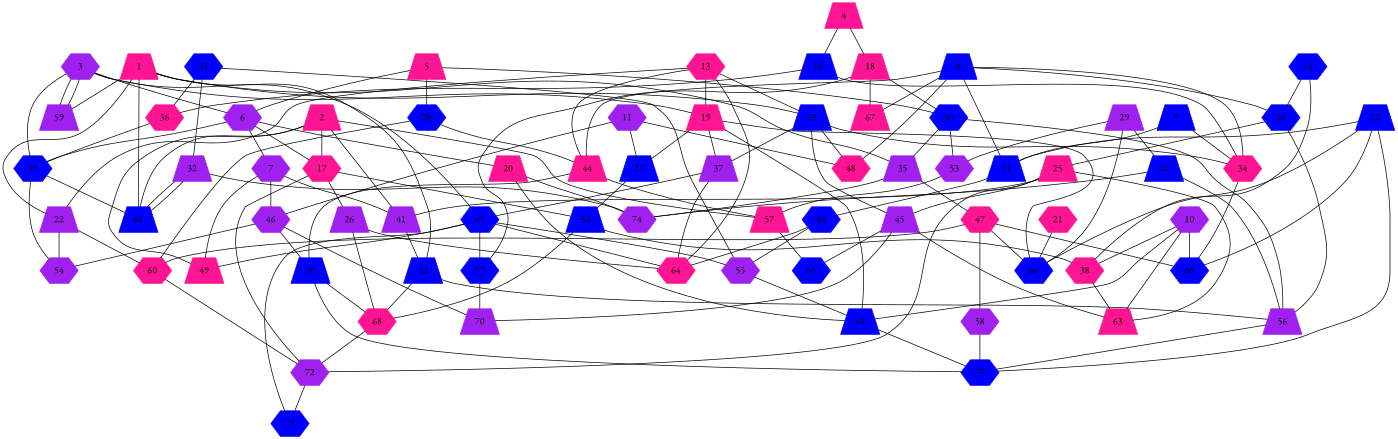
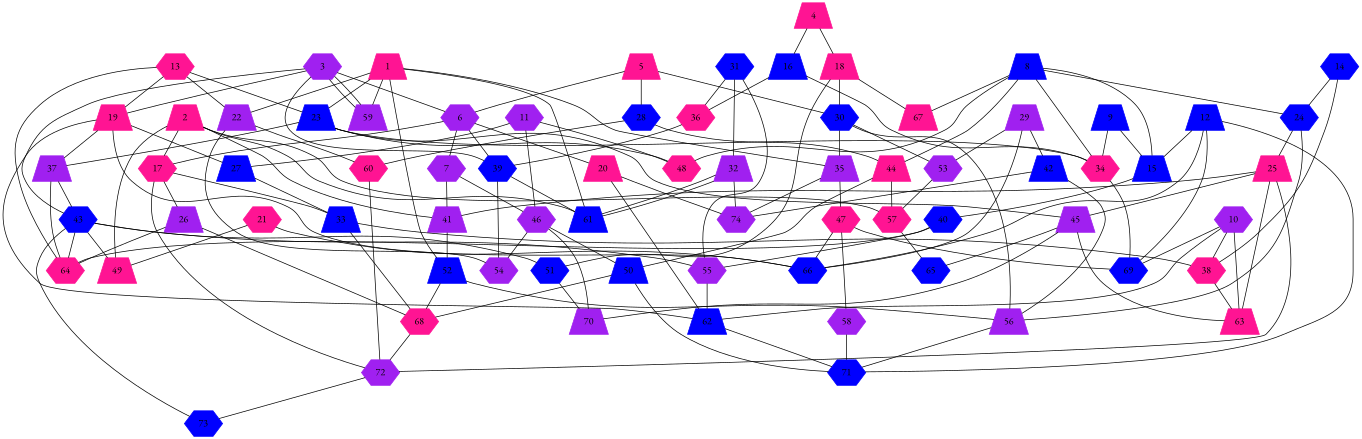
  graph {
    fontname="EB Garamond"
    node [color=blue fontname="EB Garamond" shape=hexagon style=filled]
    edge [fontname="EB Garamond"]
    1 [color=deeppink shape=trapezium]
    22 [color=purple shape=trapezium]
    23 [shape=trapezium]
    35 [color=purple shape=trapezium]
    52 [shape=trapezium]
    59 [color=purple shape=trapezium]
    61 [shape=trapezium]
    54 [color=purple]
    60 [color=deeppink]
    34 [color=deeppink]
    48 [color=deeppink]
    37 [color=purple shape=trapezium]
    45 [color=purple shape=trapezium]
    74 [color=purple]
    47 [color=deeppink]
    56 [color=purple shape=trapezium]
    68 [color=deeppink]
    2 [color=deeppink shape=trapezium]
    17 [color=deeppink]
    41 [color=purple shape=trapezium]
    49 [color=deeppink shape=trapezium]
-   57 [color=deeppink shape=trapezium]
+   57 [color=deeppink]
    26 [color=purple shape=trapezium]
    33 [shape=trapezium]
    72 [color=purple]
    65
    3 [color=purple]
    6 [color=purple]
    19 [color=deeppink shape=trapezium]
    39
    43
    7 [color=purple]
    20 [color=deeppink shape=trapezium]
    62 [shape=trapezium]
    27 [shape=trapezium]
    66
    64 [color=deeppink]
    51
    55 [color=purple]
    73
    4 [color=deeppink shape=trapezium]
    16 [shape=trapezium]
    18 [color=deeppink shape=trapezium]
    36 [color=deeppink]
    30
    67 [color=deeppink shape=trapezium]
    5 [color=deeppink shape=trapezium]
    28
    44 [color=deeppink shape=trapezium]
    53 [color=purple]
    46 [color=purple]
    50 [shape=trapezium]
    70 [color=purple shape=trapezium]
    8 [shape=trapezium]
    15 [shape=trapezium]
    24
    40
    25 [color=deeppink shape=trapezium]
    69
    9 [shape=trapezium]
    10 [color=purple]
    38 [color=deeppink]
    63 [color=deeppink shape=trapezium]
    71
    11 [color=purple]
    12 [shape=trapezium]
    13 [color=deeppink]
    14
    21 [color=deeppink]
    29 [color=purple shape=trapezium]
    42 [shape=trapezium]
    31
    32 [color=purple shape=trapezium]
    58 [color=purple]
    1 -- 22
    1 -- 23
    1 -- 35
    1 -- 52
    1 -- 59
    1 -- 61
    22 -- 54
    22 -- 60
    23 -- 34
    23 -- 48
    23 -- 37
    23 -- 45
    35 -- 74
    35 -- 47
    52 -- 56
    52 -- 68
    60 -- 72
    34 -- 69
    37 -- 43
    37 -- 64
    45 -- 65
    45 -- 70
    45 -- 63
-   47 -- 60
    47 -- 66
    47 -- 69
    47 -- 58
    56 -- 71
    68 -- 72
    2 -- 61
    2 -- 17
    2 -- 41
    2 -- 49
    2 -- 57
    17 -- 26
    17 -- 33
    17 -- 72
    41 -- 52
    57 -- 65
    26 -- 68
    26 -- 64
    33 -- 68
    33 -- 38
    72 -- 73
    3 -- 59
    3 -- 59
    3 -- 6
    3 -- 19
    3 -- 39
    3 -- 43
    6 -- 17
    6 -- 39
    6 -- 7
    6 -- 20
    19 -- 37
    19 -- 62
    19 -- 27
    19 -- 66
    39 -- 61
    39 -- 54
    43 -- 49
    43 -- 64
    43 -- 51
    43 -- 55
    43 -- 73
    7 -- 41
    7 -- 46
    20 -- 74
    20 -- 62
    62 -- 71
    27 -- 33
    51 -- 70
    55 -- 62
    4 -- 16
    4 -- 18
    16 -- 34
    16 -- 36
    18 -- 51
    18 -- 30
    18 -- 67
    36 -- 39
    30 -- 35
    30 -- 56
    30 -- 53
    5 -- 6
    5 -- 30
    5 -- 28
    28 -- 60
    28 -- 44
    44 -- 57
    44 -- 50
    53 -- 57
    46 -- 54
    46 -- 50
    46 -- 70
    50 -- 68
    50 -- 71
    8 -- 34
    8 -- 48
    8 -- 67
    8 -- 44
    8 -- 15
    8 -- 24
    15 -- 40
    24 -- 56
    24 -- 25
    40 -- 64
    40 -- 55
    25 -- 45
    25 -- 41
    25 -- 72
    25 -- 63
    9 -- 34
    9 -- 15
    10 -- 62
    10 -- 69
    10 -- 38
    10 -- 63
    38 -- 63
    11 -- 48
    11 -- 27
    11 -- 46
    12 -- 66
    12 -- 15
    12 -- 69
    12 -- 71
    13 -- 22
    13 -- 23
    13 -- 19
    13 -- 64
-   13 -- 44
    14 -- 24
    14 -- 38
-   7 -- 49
+   21 -- 49
    21 -- 66
    29 -- 66
    29 -- 53
    29 -- 42
    42 -- 74
    42 -- 56
    31 -- 55
    31 -- 36
    31 -- 32
    32 -- 61
    32 -- 61
    32 -- 74
    58 -- 71
  }
